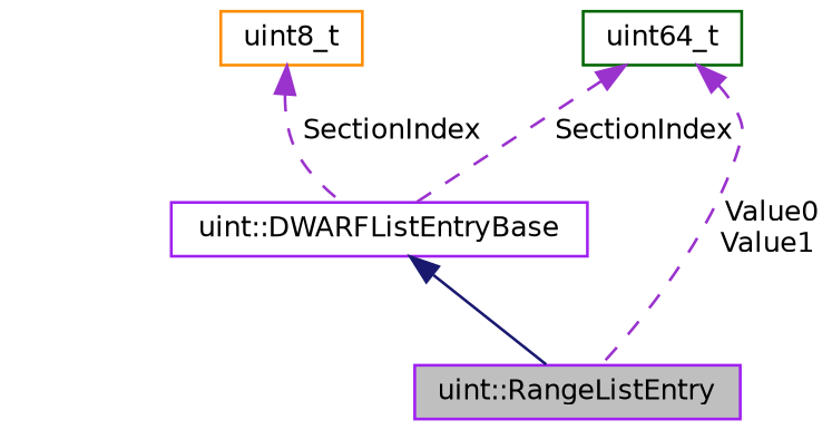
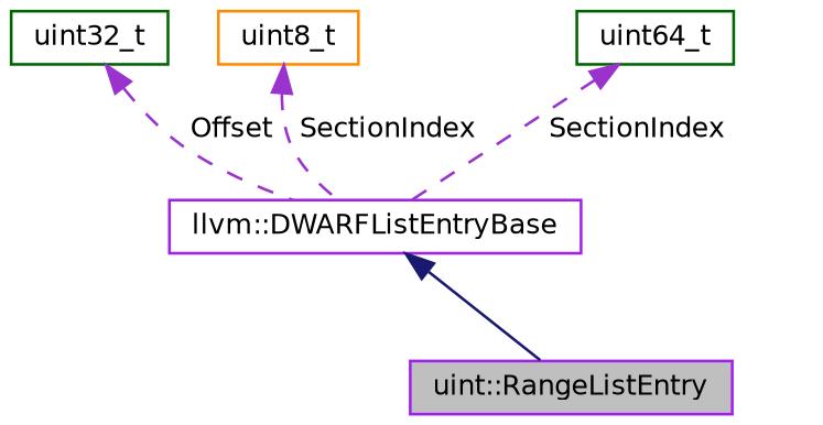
  digraph {
    node [color=purple fontname=Helvetica fontsize=10 shape=box]
    edge [color=darkorchid3 dir=back fontname=Helvetica fontsize=10 labelfontname=Helvetica labelfontsize=10 style=dashed]
    n1 [fillcolor=grey75 fontcolor=black height=0.2 label="uint::RangeListEntry" style=filled width=0.4]
-   n2 [height=0.2 label="uint::DWARFListEntryBase" width=0.4]
+   n2 [height=0.2 label="llvm::DWARFListEntryBase" width=0.4]
+   n3 [color=darkgreen height=0.2 label=uint32_t width=0.4]
    n4 [color=darkorange height=0.2 label=uint8_t width=0.4]
    n5 [color=darkgreen height=0.2 label=uint64_t width=0.4]
    n2 -> n1 [color=midnightblue style=solid]
+   n3 -> n2 [label=" Offset"]
    n4 -> n2 [label=" SectionIndex"]
-   n5 -> n1 [label=" Value0\nValue1"]
    n5 -> n2 [label=" SectionIndex"]
  }
